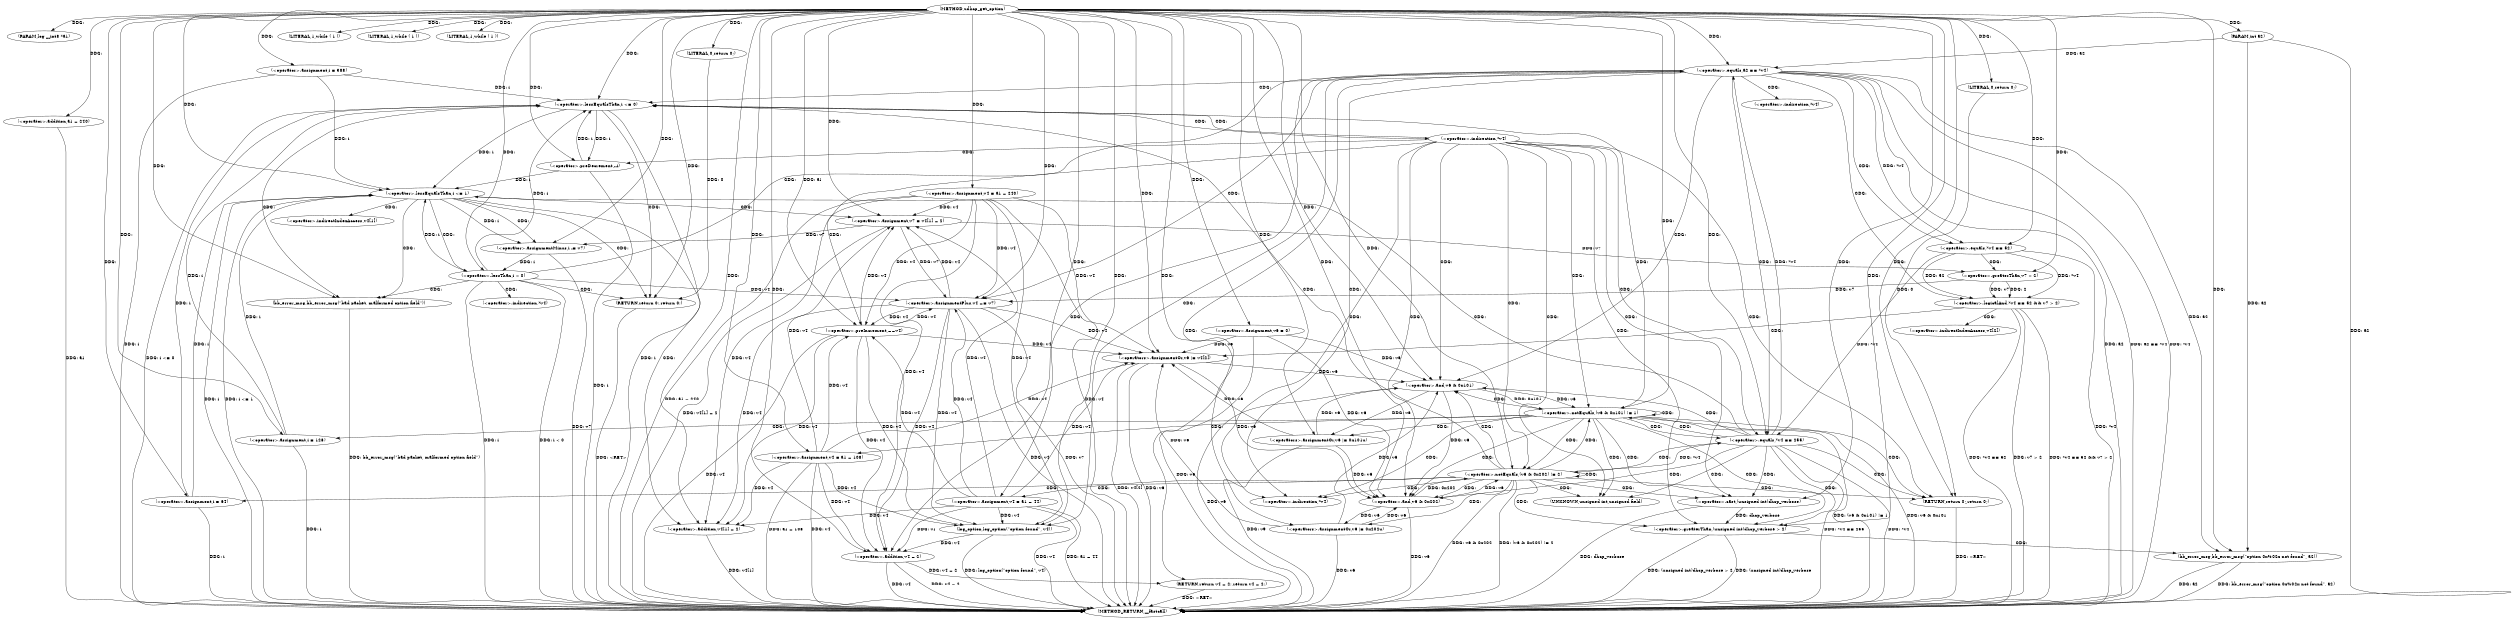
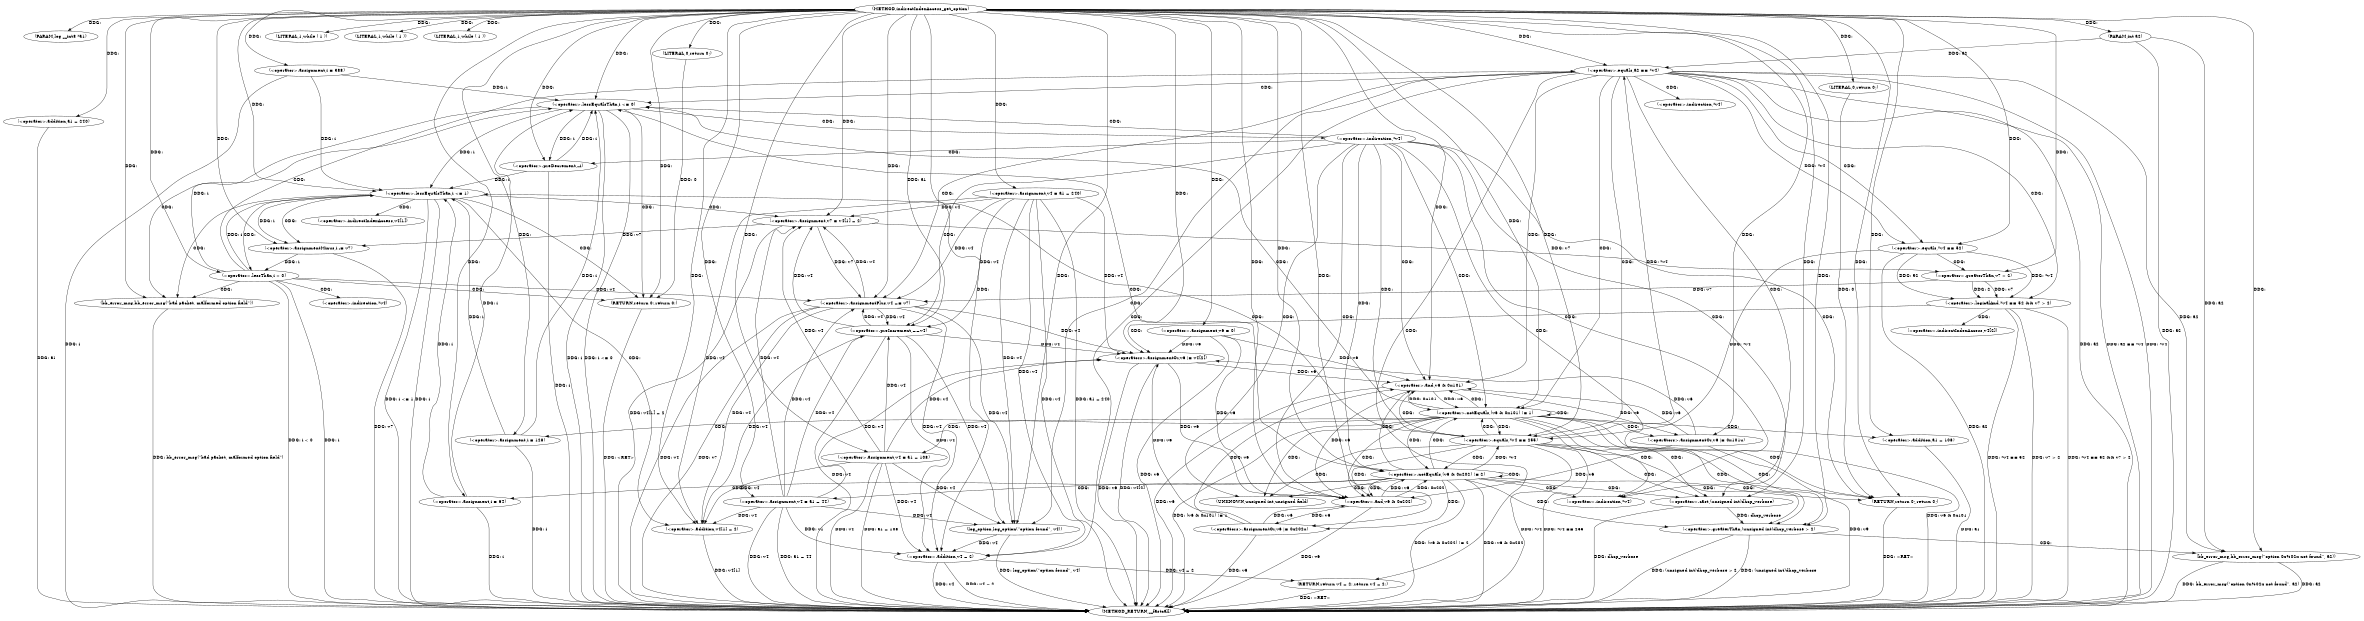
  digraph {
-   n1 [label="(METHOD,udhcp_get_option)"]
+   n1 [label="(METHOD,indirectIndexAccess_get_option)"]
    n2 [label="(PARAM,log __int8 *a1)"]
    n3 [label="(PARAM,int a2)"]
    n4 [label="(<operator>.assignment,v6 = 0)"]
    n5 [label="(<operator>.assignment,v4 = a1 + 240)"]
    n6 [label="(<operator>.addition,a1 + 240)"]
    n7 [label="(<operator>.assignment,i = 388)"]
    n8 [label="(<operator>.assignment,i = 64)"]
    n9 [label="(LITERAL,1,while ( 1 ))"]
    n10 [label="(LITERAL,1,while ( 1 ))"]
    n11 [label="(LITERAL,1,while ( 1 ))"]
    n12 [label="(<operator>.lessEqualsThan,i <= 0)"]
    n13 [label="(bb_error_msg,bb_error_msg(\"bad packet, malformed option field\"))"]
    n14 [label="(RETURN,return 0;,return 0;)"]
    n15 [label="(LITERAL,0,return 0;)"]
    n16 [label="(<operator>.preDecrement,--i)"]
    n17 [label="(<operator>.preIncrement,++v4)"]
    n18 [label="(<operator>.equals,*v4 == 255)"]
    n19 [label="(<operator>.lessEqualsThan,i <= 1)"]
    n20 [label="(<operator>.assignment,v7 = v4[1] + 2)"]
    n21 [label="(<operator>.addition,v4[1] + 2)"]
    n22 [label="(<operator>.assignmentMinus,i -= v7)"]
    n23 [label="(<operator>.lessThan,i < 0)"]
    n24 [label="(<operator>.equals,a2 == *v4)"]
    n25 [label="(log_option,log_option(\"option found\", v4))"]
    n26 [label="(<operator>.addition,v4 + 2)"]
    n27 [label="(<operator>.equals,*v4 == 52)"]
    n28 [label="(<operator>.greaterThan,v7 > 2)"]
    n29 [label="(<operators>.assignmentOr,v6 |= v4[2])"]
    n30 [label="(<operator>.assignmentPlus,v4 += v7)"]
    n31 [label="(<operator>.notEquals,(v6 & 0x101) != 1)"]
    n32 [label="(<operator>.and,v6 & 0x101)"]
    n33 [label="(<operators>.assignmentOr,v6 |= 0x101u)"]
    n34 [label="(<operator>.assignment,v4 = a1 + 108)"]
+   n35 [label="(<operator>.addition,a1 + 108)"]
    n36 [label="(<operator>.assignment,i = 128)"]
    n37 [label="(<operator>.notEquals,(v6 & 0x202) != 2)"]
    n38 [label="(<operator>.and,v6 & 0x202)"]
    n39 [label="(<operators>.assignmentOr,v6 |= 0x202u)"]
    n40 [label="(<operator>.assignment,v4 = a1 + 44)"]
    n41 [label="(<operator>.greaterThan,(unsigned int)dhcp_verbose > 2)"]
    n42 [label="(<operator>.cast,(unsigned int)dhcp_verbose)"]
    n43 [label="(bb_error_msg,bb_error_msg(\"option 0x%02x not found\", a2))"]
    n44 [label="(RETURN,return 0;,return 0;)"]
    n45 [label="(LITERAL,0,return 0;)"]
    n46 [label="(METHOD_RETURN,__fastcall)"]
    n47 [label="(<operator>.indirection,*v4)"]
    n48 [label="(UNKNOWN,unsigned int,unsigned field)"]
    n49 [label="(<operator>.indirectIndexAccess,v4[1])"]
    n50 [label="(<operator>.indirection,*v4)"]
    n51 [label="(RETURN,return v4 + 2;,return v4 + 2;)"]
    n52 [label="(<operator>.logicalAnd,*v4 == 52 && v7 > 2)"]
    n53 [label="(<operator>.indirection,*v4)"]
    n54 [label="(<operator>.indirection,*v4)"]
    n55 [label="(<operator>.indirectIndexAccess,v4[2])"]
    n1 -> n2 [label="DDG: "]
    n1 -> n3 [label="DDG: "]
    n1 -> n4 [label="DDG: "]
    n1 -> n5 [label="DDG: "]
    n1 -> n6 [label="DDG: "]
    n1 -> n7 [label="DDG: "]
    n1 -> n8 [label="DDG: "]
    n1 -> n9 [label="DDG: "]
    n1 -> n10 [label="DDG: "]
    n1 -> n11 [label="DDG: "]
    n1 -> n12 [label="DDG: "]
    n1 -> n13 [label="DDG: "]
    n1 -> n14 [label="DDG: "]
    n1 -> n15 [label="DDG: "]
    n1 -> n16 [label="DDG: "]
    n1 -> n17 [label="DDG: a1"]
    n1 -> n18 [label="DDG: "]
    n1 -> n19 [label="DDG: "]
    n1 -> n20 [label="DDG: "]
    n1 -> n21 [label="DDG: "]
    n1 -> n22 [label="DDG: "]
    n1 -> n23 [label="DDG: "]
    n1 -> n24 [label="DDG: "]
    n1 -> n25 [label="DDG: "]
    n1 -> n26 [label="DDG: "]
    n1 -> n27 [label="DDG: "]
    n1 -> n28 [label="DDG: "]
    n1 -> n29 [label="DDG: "]
    n1 -> n30 [label="DDG: "]
    n1 -> n31 [label="DDG: "]
    n1 -> n32 [label="DDG: "]
    n1 -> n33 [label="DDG: "]
    n1 -> n34 [label="DDG: "]
+   n1 -> n35 [label="DDG: "]
    n1 -> n36 [label="DDG: "]
    n1 -> n37 [label="DDG: "]
    n1 -> n38 [label="DDG: "]
    n1 -> n39 [label="DDG: "]
    n1 -> n40 [label="DDG: "]
    n1 -> n41 [label="DDG: "]
    n1 -> n42 [label="DDG: "]
    n1 -> n43 [label="DDG: "]
    n1 -> n44 [label="DDG: "]
    n1 -> n45 [label="DDG: "]
    n3 -> n24 [label="DDG: a2"]
    n3 -> n43 [label="DDG: a2"]
    n3 -> n46 [label="DDG: a2"]
    n4 -> n29 [label="DDG: v6"]
    n4 -> n32 [label="DDG: v6"]
    n4 -> n38 [label="DDG: v6"]
    n4 -> n46 [label="DDG: v6"]
    n5 -> n17 [label="DDG: v4"]
    n5 -> n20 [label="DDG: v4"]
    n5 -> n21 [label="DDG: v4"]
    n5 -> n25 [label="DDG: v4"]
    n5 -> n26 [label="DDG: v4"]
    n5 -> n29 [label="DDG: v4"]
    n5 -> n30 [label="DDG: v4"]
    n5 -> n46 [label="DDG: v4"]
    n5 -> n46 [label="DDG: a1 + 240"]
    n6 -> n46 [label="DDG: a1"]
    n7 -> n12 [label="DDG: i"]
    n7 -> n19 [label="DDG: i"]
    n7 -> n46 [label="DDG: i"]
    n8 -> n12 [label="DDG: i"]
    n8 -> n19 [label="DDG: i"]
    n8 -> n46 [label="DDG: i"]
    n12 -> n13 [label="CDG: "]
    n12 -> n14 [label="CDG: "]
    n12 -> n16 [label="DDG: i"]
    n12 -> n19 [label="DDG: i"]
    n12 -> n46 [label="DDG: i"]
    n12 -> n46 [label="DDG: i <= 0"]
    n12 -> n47 [label="CDG: "]
    n13 -> n46 [label="DDG: bb_error_msg(\"bad packet, malformed option field\")"]
    n14 -> n46 [label="DDG: <RET>"]
    n15 -> n14 [label="DDG: 0"]
    n16 -> n12 [label="DDG: i"]
    n16 -> n19 [label="DDG: i"]
    n16 -> n46 [label="DDG: i"]
    n17 -> n20 [label="DDG: v4"]
    n17 -> n21 [label="DDG: v4"]
    n17 -> n25 [label="DDG: v4"]
    n17 -> n26 [label="DDG: v4"]
    n17 -> n29 [label="DDG: v4"]
    n17 -> n30 [label="DDG: v4"]
    n17 -> n46 [label="DDG: v4"]
    n18 -> n19 [label="CDG: "]
    n18 -> n24 [label="DDG: *v4"]
    n18 -> n31 [label="CDG: "]
    n18 -> n32 [label="CDG: "]
    n18 -> n37 [label="CDG: "]
    n18 -> n38 [label="CDG: "]
    n18 -> n41 [label="CDG: "]
    n18 -> n42 [label="CDG: "]
    n18 -> n44 [label="CDG: "]
    n18 -> n46 [label="DDG: *v4 == 255"]
    n18 -> n46 [label="DDG: *v4"]
    n18 -> n48 [label="CDG: "]
    n19 -> n13 [label="CDG: "]
    n19 -> n14 [label="CDG: "]
    n19 -> n20 [label="CDG: "]
    n19 -> n21 [label="CDG: "]
    n19 -> n22 [label="DDG: i"]
    n19 -> n22 [label="CDG: "]
    n19 -> n23 [label="CDG: "]
    n19 -> n46 [label="DDG: i"]
    n19 -> n46 [label="DDG: i <= 1"]
    n19 -> n49 [label="CDG: "]
    n20 -> n22 [label="DDG: v7"]
    n20 -> n28 [label="DDG: v7"]
    n20 -> n30 [label="DDG: v7"]
    n20 -> n46 [label="DDG: v4[1] + 2"]
    n21 -> n46 [label="DDG: v4[1]"]
    n22 -> n23 [label="DDG: i"]
    n22 -> n46 [label="DDG: v7"]
    n23 -> n12 [label="DDG: i"]
    n23 -> n13 [label="CDG: "]
    n23 -> n14 [label="CDG: "]
    n23 -> n19 [label="DDG: i"]
    n23 -> n24 [label="CDG: "]
    n23 -> n30 [label="DDG: v4"]
    n23 -> n46 [label="DDG: i < 0"]
    n23 -> n46 [label="DDG: i"]
    n23 -> n50 [label="CDG: "]
    n24 -> n12 [label="CDG: "]
    n24 -> n18 [label="CDG: "]
    n24 -> n25 [label="CDG: "]
    n24 -> n26 [label="CDG: "]
    n24 -> n27 [label="DDG: *v4"]
    n24 -> n27 [label="CDG: "]
    n24 -> n30 [label="CDG: "]
+   n24 -> n31 [label="CDG: "]
    n24 -> n32 [label="CDG: "]
    n24 -> n43 [label="DDG: a2"]
    n24 -> n46 [label="DDG: a2"]
    n24 -> n46 [label="DDG: a2 == *v4"]
    n24 -> n46 [label="DDG: *v4"]
    n24 -> n51 [label="CDG: "]
    n24 -> n52 [label="CDG: "]
    n24 -> n53 [label="CDG: "]
    n24 -> n54 [label="CDG: "]
    n25 -> n26 [label="DDG: v4"]
    n25 -> n46 [label="DDG: log_option(\"option found\", v4)"]
    n26 -> n46 [label="DDG: v4"]
    n26 -> n46 [label="DDG: v4 + 2"]
    n26 -> n51 [label="DDG: v4 + 2"]
    n27 -> n18 [label="DDG: *v4"]
    n27 -> n28 [label="CDG: "]
-   n27 -> n46 [label="DDG: *v4"]
+   n27 -> n46 [label="DDG: a2"]
    n27 -> n52 [label="DDG: *v4"]
    n27 -> n52 [label="DDG: 52"]
    n28 -> n30 [label="DDG: v7"]
    n28 -> n52 [label="DDG: v7"]
    n28 -> n52 [label="DDG: 2"]
    n29 -> n32 [label="DDG: v6"]
    n29 -> n38 [label="DDG: v6"]
    n29 -> n46 [label="DDG: v6"]
    n29 -> n46 [label="DDG: v4[2]"]
    n30 -> n17 [label="DDG: v4"]
    n30 -> n20 [label="DDG: v4"]
    n30 -> n21 [label="DDG: v4"]
    n30 -> n25 [label="DDG: v4"]
    n30 -> n26 [label="DDG: v4"]
    n30 -> n29 [label="DDG: v4"]
    n30 -> n46 [label="DDG: v7"]
    n30 -> n46 [label="DDG: v4"]
    n31 -> n12 [label="CDG: "]
    n31 -> n18 [label="CDG: "]
    n31 -> n31 [label="CDG: "]
    n31 -> n32 [label="CDG: "]
    n31 -> n33 [label="CDG: "]
    n31 -> n34 [label="CDG: "]
+   n31 -> n35 [label="CDG: "]
    n31 -> n36 [label="CDG: "]
    n31 -> n37 [label="CDG: "]
    n31 -> n38 [label="CDG: "]
    n31 -> n41 [label="CDG: "]
    n31 -> n42 [label="CDG: "]
    n31 -> n44 [label="CDG: "]
    n31 -> n46 [label="DDG: (v6 & 0x101) != 1"]
    n31 -> n46 [label="DDG: v6 & 0x101"]
    n31 -> n48 [label="CDG: "]
    n31 -> n53 [label="CDG: "]
    n32 -> n31 [label="DDG: v6"]
    n32 -> n31 [label="DDG: 0x101"]
    n32 -> n33 [label="DDG: v6"]
    n32 -> n38 [label="DDG: v6"]
    n32 -> n46 [label="DDG: v6"]
    n33 -> n29 [label="DDG: v6"]
    n33 -> n32 [label="DDG: v6"]
    n33 -> n38 [label="DDG: v6"]
    n33 -> n46 [label="DDG: v9"]
    n34 -> n17 [label="DDG: v4"]
    n34 -> n20 [label="DDG: v4"]
    n34 -> n21 [label="DDG: v4"]
    n34 -> n25 [label="DDG: v4"]
    n34 -> n26 [label="DDG: v4"]
    n34 -> n29 [label="DDG: v4"]
    n34 -> n46 [label="DDG: v4"]
    n34 -> n46 [label="DDG: a1 + 108"]
+   n35 -> n46 [label="DDG: a1"]
    n36 -> n12 [label="DDG: i"]
    n36 -> n19 [label="DDG: i"]
    n36 -> n46 [label="DDG: i"]
    n37 -> n8 [label="CDG: "]
    n37 -> n12 [label="CDG: "]
    n37 -> n18 [label="DDG: *v4"]
    n37 -> n31 [label="CDG: "]
    n37 -> n32 [label="CDG: "]
    n37 -> n37 [label="CDG: "]
    n37 -> n38 [label="CDG: "]
    n37 -> n39 [label="CDG: "]
    n37 -> n40 [label="CDG: "]
    n37 -> n41 [label="CDG: "]
    n37 -> n42 [label="CDG: "]
    n37 -> n44 [label="CDG: "]
    n37 -> n46 [label="DDG: v6 & 0x202"]
    n37 -> n46 [label="DDG: (v6 & 0x202) != 2"]
    n37 -> n48 [label="CDG: "]
    n37 -> n53 [label="CDG: "]
    n38 -> n37 [label="DDG: v6"]
    n38 -> n37 [label="DDG: 0x202"]
    n38 -> n39 [label="DDG: v6"]
    n38 -> n46 [label="DDG: v6"]
    n39 -> n29 [label="DDG: v6"]
    n39 -> n32 [label="DDG: v6"]
    n39 -> n38 [label="DDG: v6"]
    n39 -> n46 [label="DDG: v6"]
    n40 -> n17 [label="DDG: v4"]
    n40 -> n20 [label="DDG: v4"]
    n40 -> n21 [label="DDG: v4"]
    n40 -> n25 [label="DDG: v4"]
    n40 -> n26 [label="DDG: v1"]
    n40 -> n29 [label="DDG: v4"]
    n40 -> n30 [label="DDG: v4"]
    n40 -> n46 [label="DDG: v4"]
    n40 -> n46 [label="DDG: a1 + 44"]
    n41 -> n43 [label="CDG: "]
    n41 -> n46 [label="DDG: (unsigned int)dhcp_verbose > 2"]
    n41 -> n46 [label="DDG: (unsigned int)dhcp_verbose"]
    n42 -> n41 [label="DDG: dhcp_verbose"]
    n42 -> n46 [label="DDG: dhcp_verbose"]
    n43 -> n46 [label="DDG: bb_error_msg(\"option 0x%02x not found\", a2)"]
    n43 -> n46 [label="DDG: a2"]
    n44 -> n46 [label="DDG: <RET>"]
    n45 -> n44 [label="DDG: 0"]
    n47 -> n12 [label="CDG: "]
    n47 -> n16 [label="CDG: "]
    n47 -> n17 [label="CDG: "]
    n47 -> n18 [label="CDG: "]
    n47 -> n31 [label="CDG: "]
    n47 -> n32 [label="CDG: "]
    n47 -> n37 [label="CDG: "]
    n47 -> n38 [label="CDG: "]
    n47 -> n41 [label="CDG: "]
    n47 -> n42 [label="CDG: "]
    n47 -> n44 [label="CDG: "]
    n47 -> n48 [label="CDG: "]
    n47 -> n53 [label="CDG: "]
    n51 -> n46 [label="DDG: <RET>"]
    n52 -> n29 [label="CDG: "]
    n52 -> n46 [label="DDG: *v4 == 52"]
    n52 -> n46 [label="DDG: v7 > 2"]
    n52 -> n46 [label="DDG: *v4 == 52 && v7 > 2"]
    n52 -> n55 [label="CDG: "]
  }
